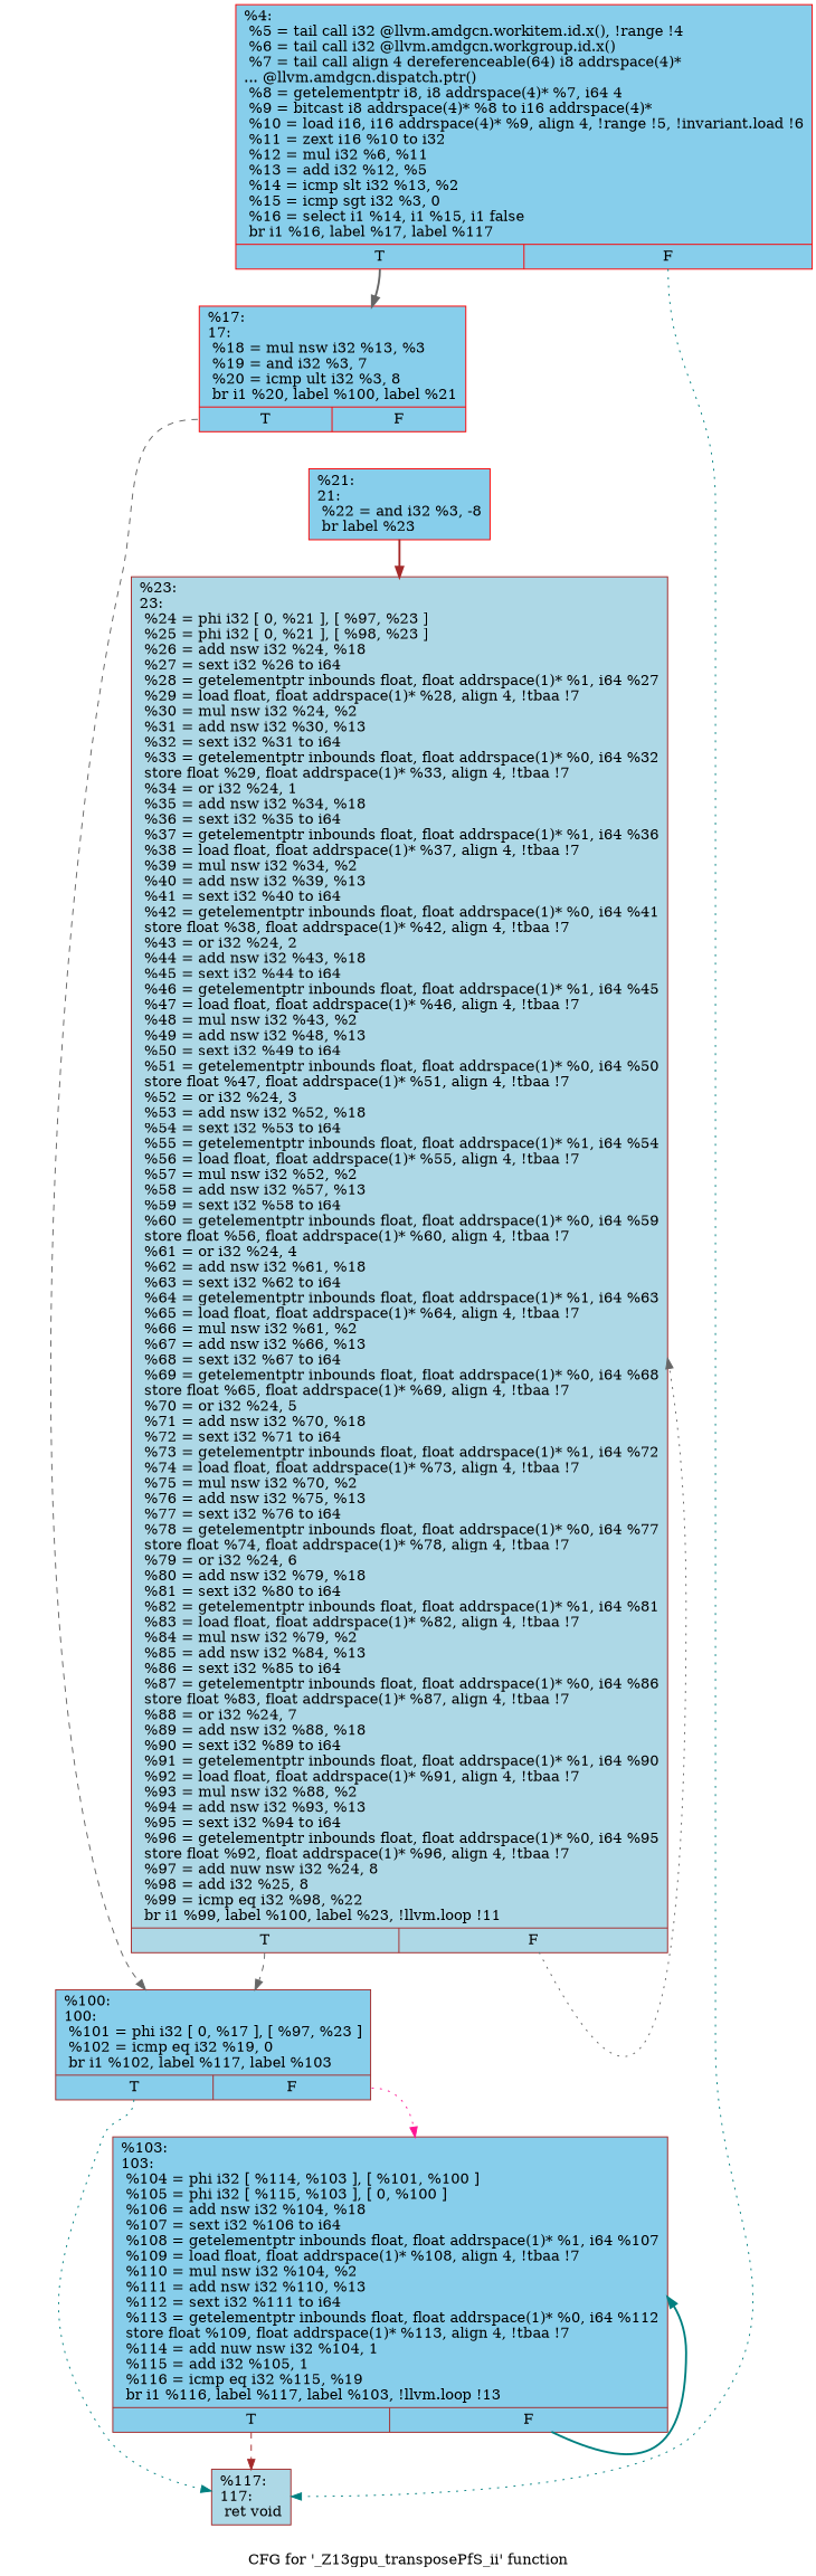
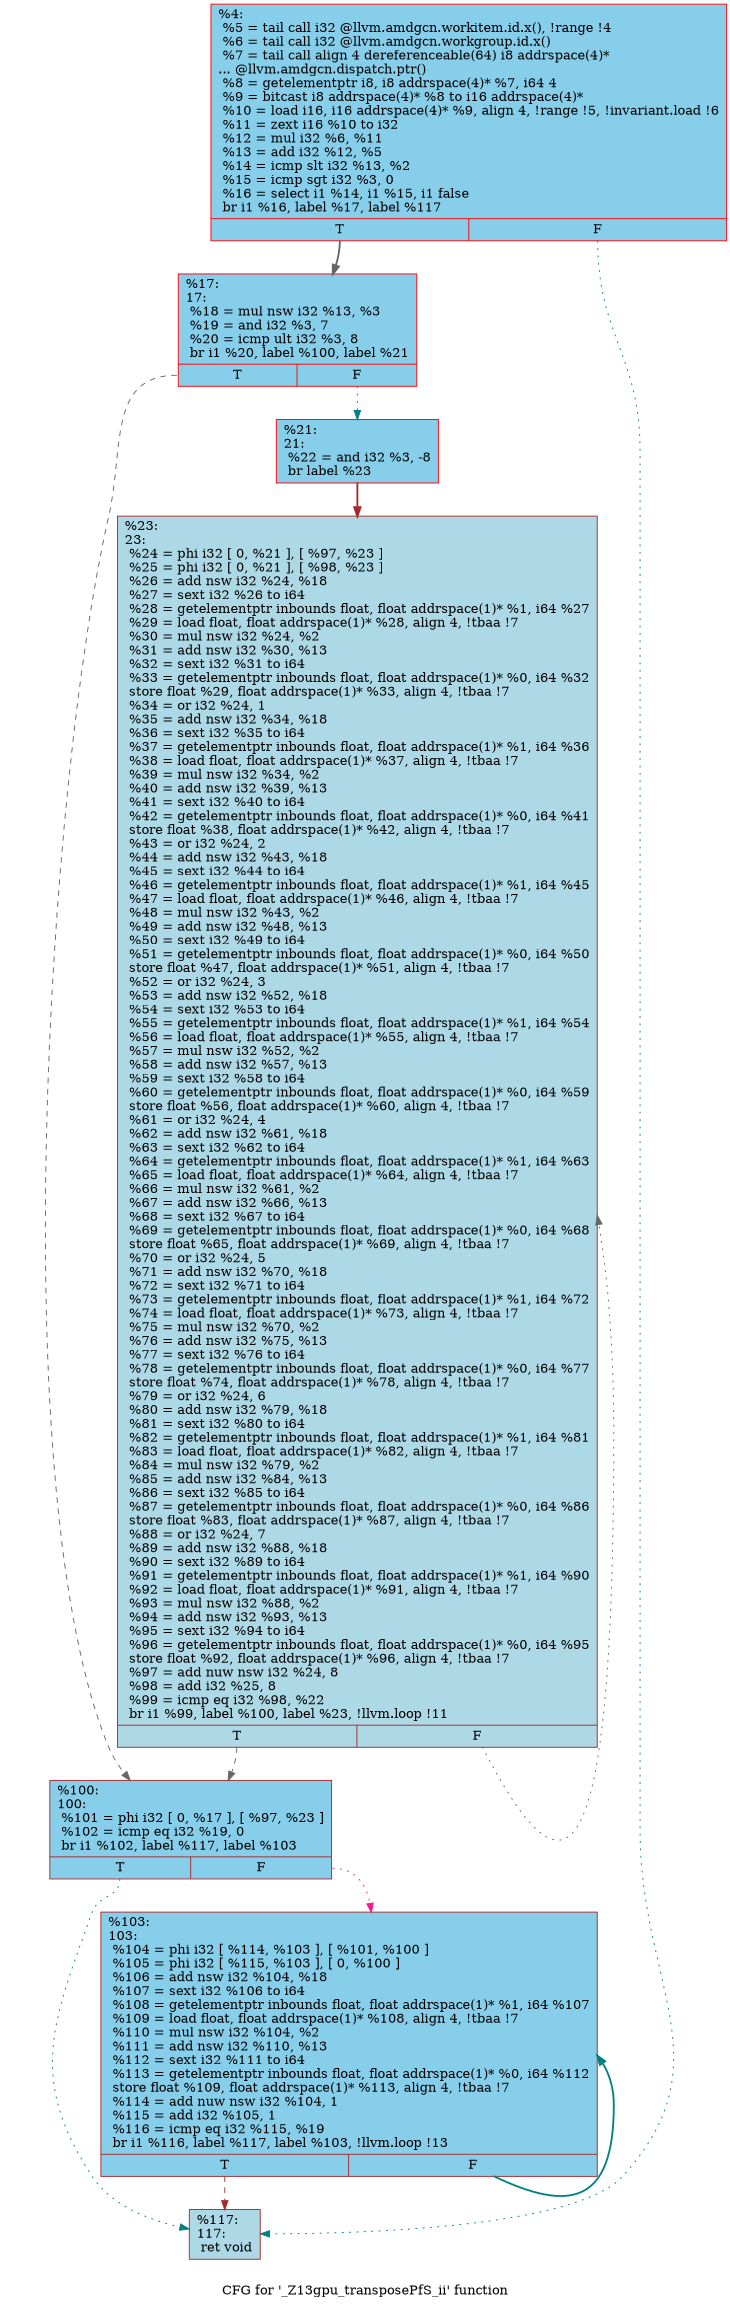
  digraph {
    label="CFG for '_Z13gpu_transposePfS_ii' function"
    node [color=brown fillcolor=skyblue shape=record style=filled]
    edge [color=gray40 style=dotted tailport=s0]
    n1 [color=red label="{%4:\l  %5 = tail call i32 @llvm.amdgcn.workitem.id.x(), !range !4\l  %6 = tail call i32 @llvm.amdgcn.workgroup.id.x()\l  %7 = tail call align 4 dereferenceable(64) i8 addrspace(4)*\l... @llvm.amdgcn.dispatch.ptr()\l  %8 = getelementptr i8, i8 addrspace(4)* %7, i64 4\l  %9 = bitcast i8 addrspace(4)* %8 to i16 addrspace(4)*\l  %10 = load i16, i16 addrspace(4)* %9, align 4, !range !5, !invariant.load !6\l  %11 = zext i16 %10 to i32\l  %12 = mul i32 %6, %11\l  %13 = add i32 %12, %5\l  %14 = icmp slt i32 %13, %2\l  %15 = icmp sgt i32 %3, 0\l  %16 = select i1 %14, i1 %15, i1 false\l  br i1 %16, label %17, label %117\l|{<s0>T|<s1>F}}"]
    n2 [color=red label="{%17:\l17:                                               \l  %18 = mul nsw i32 %13, %3\l  %19 = and i32 %3, 7\l  %20 = icmp ult i32 %3, 8\l  br i1 %20, label %100, label %21\l|{<s0>T|<s1>F}}"]
    n3 [fillcolor=lightblue label="{%117:\l117:                                              \l  ret void\l}"]
    n4 [label="{%100:\l100:                                              \l  %101 = phi i32 [ 0, %17 ], [ %97, %23 ]\l  %102 = icmp eq i32 %19, 0\l  br i1 %102, label %117, label %103\l|{<s0>T|<s1>F}}"]
    n5 [color=red label="{%21:\l21:                                               \l  %22 = and i32 %3, -8\l  br label %23\l}"]
    n6 [label="{%103:\l103:                                              \l  %104 = phi i32 [ %114, %103 ], [ %101, %100 ]\l  %105 = phi i32 [ %115, %103 ], [ 0, %100 ]\l  %106 = add nsw i32 %104, %18\l  %107 = sext i32 %106 to i64\l  %108 = getelementptr inbounds float, float addrspace(1)* %1, i64 %107\l  %109 = load float, float addrspace(1)* %108, align 4, !tbaa !7\l  %110 = mul nsw i32 %104, %2\l  %111 = add nsw i32 %110, %13\l  %112 = sext i32 %111 to i64\l  %113 = getelementptr inbounds float, float addrspace(1)* %0, i64 %112\l  store float %109, float addrspace(1)* %113, align 4, !tbaa !7\l  %114 = add nuw nsw i32 %104, 1\l  %115 = add i32 %105, 1\l  %116 = icmp eq i32 %115, %19\l  br i1 %116, label %117, label %103, !llvm.loop !13\l|{<s0>T|<s1>F}}"]
    n7 [fillcolor=lightblue label="{%23:\l23:                                               \l  %24 = phi i32 [ 0, %21 ], [ %97, %23 ]\l  %25 = phi i32 [ 0, %21 ], [ %98, %23 ]\l  %26 = add nsw i32 %24, %18\l  %27 = sext i32 %26 to i64\l  %28 = getelementptr inbounds float, float addrspace(1)* %1, i64 %27\l  %29 = load float, float addrspace(1)* %28, align 4, !tbaa !7\l  %30 = mul nsw i32 %24, %2\l  %31 = add nsw i32 %30, %13\l  %32 = sext i32 %31 to i64\l  %33 = getelementptr inbounds float, float addrspace(1)* %0, i64 %32\l  store float %29, float addrspace(1)* %33, align 4, !tbaa !7\l  %34 = or i32 %24, 1\l  %35 = add nsw i32 %34, %18\l  %36 = sext i32 %35 to i64\l  %37 = getelementptr inbounds float, float addrspace(1)* %1, i64 %36\l  %38 = load float, float addrspace(1)* %37, align 4, !tbaa !7\l  %39 = mul nsw i32 %34, %2\l  %40 = add nsw i32 %39, %13\l  %41 = sext i32 %40 to i64\l  %42 = getelementptr inbounds float, float addrspace(1)* %0, i64 %41\l  store float %38, float addrspace(1)* %42, align 4, !tbaa !7\l  %43 = or i32 %24, 2\l  %44 = add nsw i32 %43, %18\l  %45 = sext i32 %44 to i64\l  %46 = getelementptr inbounds float, float addrspace(1)* %1, i64 %45\l  %47 = load float, float addrspace(1)* %46, align 4, !tbaa !7\l  %48 = mul nsw i32 %43, %2\l  %49 = add nsw i32 %48, %13\l  %50 = sext i32 %49 to i64\l  %51 = getelementptr inbounds float, float addrspace(1)* %0, i64 %50\l  store float %47, float addrspace(1)* %51, align 4, !tbaa !7\l  %52 = or i32 %24, 3\l  %53 = add nsw i32 %52, %18\l  %54 = sext i32 %53 to i64\l  %55 = getelementptr inbounds float, float addrspace(1)* %1, i64 %54\l  %56 = load float, float addrspace(1)* %55, align 4, !tbaa !7\l  %57 = mul nsw i32 %52, %2\l  %58 = add nsw i32 %57, %13\l  %59 = sext i32 %58 to i64\l  %60 = getelementptr inbounds float, float addrspace(1)* %0, i64 %59\l  store float %56, float addrspace(1)* %60, align 4, !tbaa !7\l  %61 = or i32 %24, 4\l  %62 = add nsw i32 %61, %18\l  %63 = sext i32 %62 to i64\l  %64 = getelementptr inbounds float, float addrspace(1)* %1, i64 %63\l  %65 = load float, float addrspace(1)* %64, align 4, !tbaa !7\l  %66 = mul nsw i32 %61, %2\l  %67 = add nsw i32 %66, %13\l  %68 = sext i32 %67 to i64\l  %69 = getelementptr inbounds float, float addrspace(1)* %0, i64 %68\l  store float %65, float addrspace(1)* %69, align 4, !tbaa !7\l  %70 = or i32 %24, 5\l  %71 = add nsw i32 %70, %18\l  %72 = sext i32 %71 to i64\l  %73 = getelementptr inbounds float, float addrspace(1)* %1, i64 %72\l  %74 = load float, float addrspace(1)* %73, align 4, !tbaa !7\l  %75 = mul nsw i32 %70, %2\l  %76 = add nsw i32 %75, %13\l  %77 = sext i32 %76 to i64\l  %78 = getelementptr inbounds float, float addrspace(1)* %0, i64 %77\l  store float %74, float addrspace(1)* %78, align 4, !tbaa !7\l  %79 = or i32 %24, 6\l  %80 = add nsw i32 %79, %18\l  %81 = sext i32 %80 to i64\l  %82 = getelementptr inbounds float, float addrspace(1)* %1, i64 %81\l  %83 = load float, float addrspace(1)* %82, align 4, !tbaa !7\l  %84 = mul nsw i32 %79, %2\l  %85 = add nsw i32 %84, %13\l  %86 = sext i32 %85 to i64\l  %87 = getelementptr inbounds float, float addrspace(1)* %0, i64 %86\l  store float %83, float addrspace(1)* %87, align 4, !tbaa !7\l  %88 = or i32 %24, 7\l  %89 = add nsw i32 %88, %18\l  %90 = sext i32 %89 to i64\l  %91 = getelementptr inbounds float, float addrspace(1)* %1, i64 %90\l  %92 = load float, float addrspace(1)* %91, align 4, !tbaa !7\l  %93 = mul nsw i32 %88, %2\l  %94 = add nsw i32 %93, %13\l  %95 = sext i32 %94 to i64\l  %96 = getelementptr inbounds float, float addrspace(1)* %0, i64 %95\l  store float %92, float addrspace(1)* %96, align 4, !tbaa !7\l  %97 = add nuw nsw i32 %24, 8\l  %98 = add i32 %25, 8\l  %99 = icmp eq i32 %98, %22\l  br i1 %99, label %100, label %23, !llvm.loop !11\l|{<s0>T|<s1>F}}"]
    n1 -> n2 [style=bold]
    n1 -> n3 [color=teal tailport=s1]
    n2 -> n4 [style=dashed]
+   n2 -> n5 [color=teal tailport=s1]
    n4 -> n3 [color=teal]
    n4 -> n6 [color=deeppink tailport=s1]
    n5 -> n7 [color=brown style=bold]
    n6 -> n3 [color=brown style=dashed]
    n6 -> n6 [color=teal style=bold tailport=s1]
    n7 -> n4 [style=dashed]
    n7 -> n7 [tailport=s1]
  }
